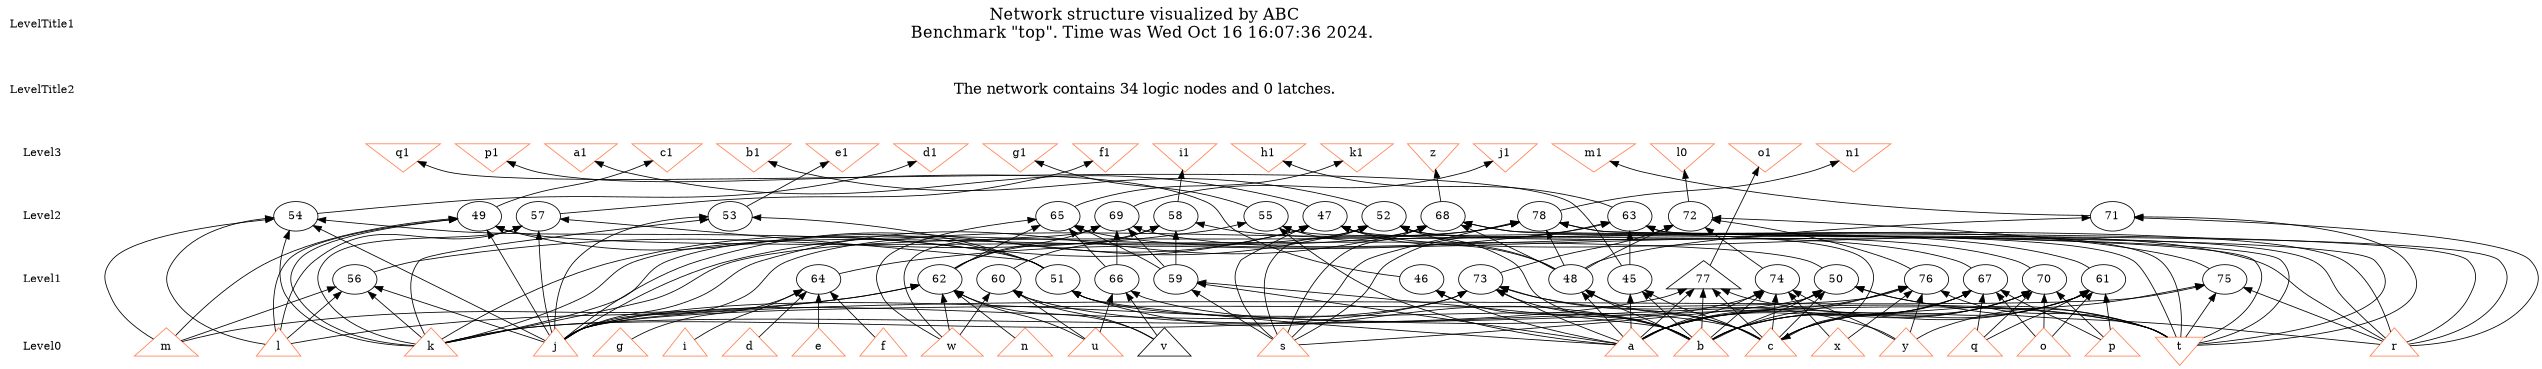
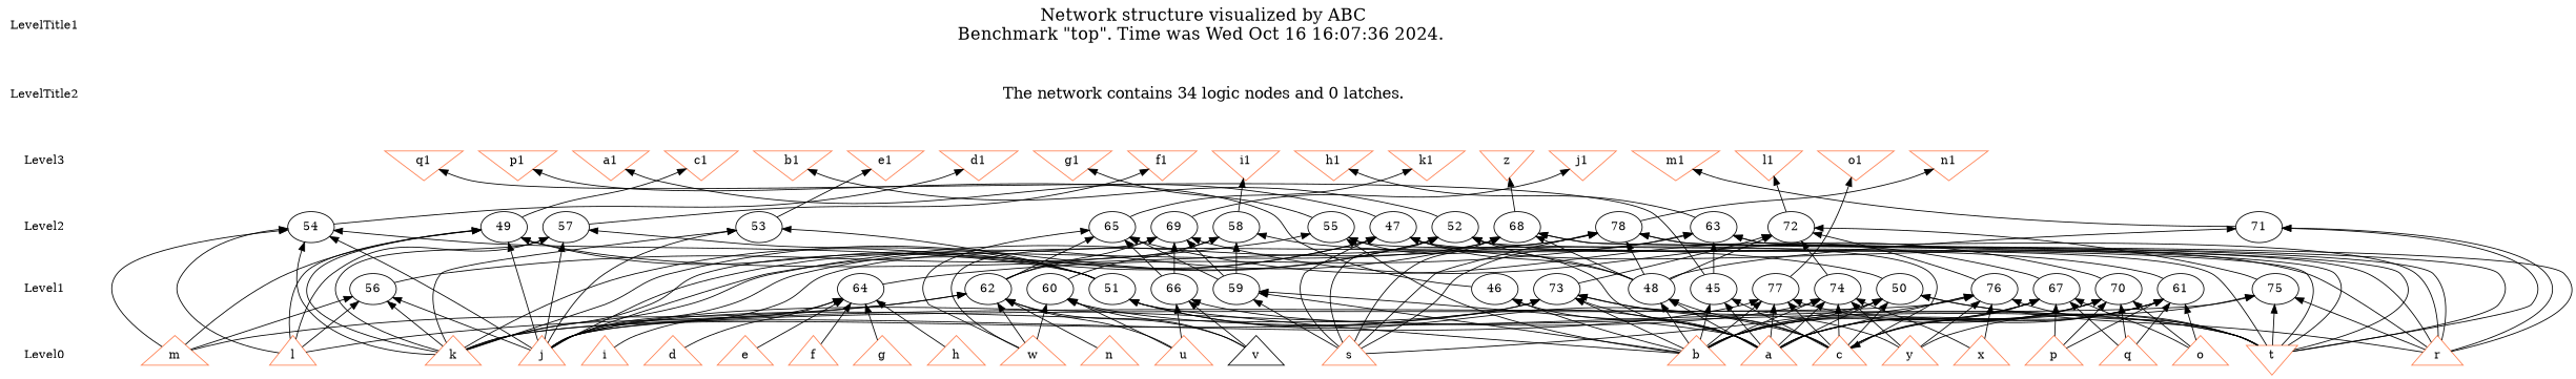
  digraph {
    node [shape=ellipse fillcolor=coral]
    edge [dir=back style=solid]
    LevelTitle1 [shape=plaintext fillcolor=""]
    LevelTitle2 [shape=plaintext fillcolor=""]
    Level3 [shape=plaintext fillcolor=""]
    Level2 [shape=plaintext fillcolor=""]
    Level1 [shape=plaintext fillcolor=""]
    Level0 [shape=plaintext fillcolor=""]
    n7 [fontname="Times-Roman" fontsize=20 label="Network structure visualized by ABC\nBenchmark \"top\". Time was Wed Oct 16 16:07:36 2024. " shape=plaintext fillcolor=""]
    n8 [fontname="Times-Roman" fontsize=18 label="The network contains 34 logic nodes and 0 latches.\n" shape=plaintext fillcolor=""]
    n9 [color=coral label=q1 shape=invtriangle]
    n10 [color=coral label=p1 shape=invtriangle]
    n11 [color=coral label=a1 shape=invtriangle]
    n12 [color=coral label=c1 shape=invtriangle]
    n13 [color=coral label=b1 shape=invtriangle]
    n14 [color=coral label=e1 shape=invtriangle]
    n15 [color=coral label=d1 shape=invtriangle]
    n16 [color=coral label=g1 shape=invtriangle]
    n17 [color=coral label=f1 shape=invtriangle]
    n18 [color=coral label=i1 shape=invtriangle]
    n19 [color=coral label=h1 shape=invtriangle]
    n20 [color=coral label=k1 shape=invtriangle]
    n21 [color=coral label=z shape=invtriangle]
    n22 [color=coral label=j1 shape=invtriangle]
    n23 [color=coral label=m1 shape=invtriangle]
-   n24 [color=coral label=l0 shape=invtriangle]
+   n24 [color=coral label=l1 shape=invtriangle]
    n25 [color=coral label=o1 shape=invtriangle]
    n26 [color=coral label=n1 shape=invtriangle]
    n27 [label="47\n" fillcolor=""]
    n28 [label="49\n" fillcolor=""]
    n29 [label="52\n" fillcolor=""]
    n30 [label="53\n" fillcolor=""]
    n31 [label="54\n" fillcolor=""]
    n32 [label="55\n" fillcolor=""]
    n33 [label="57\n" fillcolor=""]
    n34 [label="58\n" fillcolor=""]
    n35 [label="63\n" fillcolor=""]
    n36 [label="65\n" fillcolor=""]
    n37 [label="68\n" fillcolor=""]
    n38 [label="69\n" fillcolor=""]
    n39 [label="71\n" fillcolor=""]
    n40 [label="72\n" fillcolor=""]
    n41 [label="78\n" fillcolor=""]
    n42 [label="45\n" fillcolor=""]
    n43 [label="46\n" fillcolor=""]
    n44 [label="48\n" fillcolor=""]
    n45 [label="50\n" fillcolor=""]
    n46 [label="51\n" fillcolor=""]
    n47 [label="56\n" fillcolor=""]
    n48 [label="59\n" fillcolor=""]
    n49 [label="60\n" fillcolor=""]
    n50 [label="61\n" fillcolor=""]
    n51 [label="62\n" fillcolor=""]
    n52 [label="64\n" fillcolor=""]
    n53 [label="66\n" fillcolor=""]
    n54 [label="67\n" fillcolor=""]
    n55 [label="70\n" fillcolor=""]
    n56 [label="73\n" fillcolor=""]
    n57 [label="74\n" fillcolor=""]
    n58 [label="75\n" fillcolor=""]
    n59 [label="76\n" fillcolor=""]
-   n60 [label="77\n" shape=triangle fillcolor=""]
+   n60 [label="77\n" fillcolor=""]
    n61 [color=coral label=a shape=triangle]
    n62 [color=coral label=b shape=triangle]
    n63 [color=coral label=c shape=triangle]
    n64 [color=coral label=d shape=triangle]
    n65 [color=coral label=e shape=triangle]
    n66 [color=coral label=f shape=triangle]
    n67 [color=coral label=g shape=triangle]
+   n68 [color=coral label=h shape=triangle]
    n69 [color=coral label=i shape=triangle]
    n70 [color=coral label=j shape=triangle]
    n71 [color=coral label=k shape=triangle]
    n72 [color=coral label=l shape=triangle]
    n73 [color=coral label=m shape=triangle]
    n74 [color=coral label=n shape=triangle]
    n75 [color=coral label=o shape=triangle]
    n76 [color=coral label=p shape=triangle]
    n77 [color=coral label=q shape=triangle]
    n78 [color=coral label=r shape=triangle]
    n79 [color=coral label=s shape=triangle]
    n80 [color=coral label=t shape=invtriangle]
    n81 [color=coral label=u shape=triangle]
    n82 [color=black label=v shape=triangle]
    n83 [color=coral label=w shape=triangle]
    n84 [color=coral label=x shape=triangle]
    n85 [color=coral label=y shape=triangle]
    subgraph sub_1 {
      LevelTitle1
      LevelTitle2
      Level3
      Level2
      Level1
      Level0
    }
    subgraph sub_2 {
      rank=same
      LevelTitle1
      n7
    }
    subgraph sub_3 {
      rank=same
      LevelTitle2
      n8
    }
    subgraph sub_4 {
      rank=same
      Level3
      n9
      n10
      n11
      n12
      n13
      n14
      n15
      n16
      n17
      n18
      n19
      n20
      n21
      n22
      n23
      n24
      n25
      n26
    }
    subgraph sub_5 {
      rank=same
      Level2
      n27
      n28
      n29
      n30
      n31
      n32
      n33
      n34
      n35
      n36
      n37
      n38
      n39
      n40
      n41
    }
    subgraph sub_6 {
      rank=same
      Level1
      n42
      n43
      n44
      n45
      n46
      n47
      n48
      n49
      n50
      n51
      n52
      n53
      n54
      n55
      n56
      n57
      n58
      n59
      n60
    }
    subgraph sub_7 {
      rank=same
      Level0
      n61
      n62
      n63
      n64
      n65
      n66
      n67
+     n68
      n69
      n70
      n71
      n72
      n73
      n74
      n75
      n76
      n77
      n78
      n79
      n80
      n81
      n82
      n83
      n84
      n85
    }
    LevelTitle1 -> LevelTitle2 [style=invis]
    LevelTitle2 -> Level3 [style=invis]
    Level3 -> Level2 [style=invis]
    Level2 -> Level1 [style=invis]
    Level1 -> Level0 [style=invis]
    n7 -> n8 [style=invis]
    n8 -> n9 [style=invis]
    n8 -> n10 [style=invis]
    n8 -> n11 [style=invis]
    n8 -> n12 [style=invis]
    n8 -> n13 [style=invis]
    n8 -> n14 [style=invis]
    n8 -> n15 [style=invis]
    n8 -> n16 [style=invis]
    n8 -> n17 [style=invis]
    n8 -> n18 [style=invis]
    n8 -> n19 [style=invis]
    n8 -> n20 [style=invis]
    n8 -> n21 [style=invis]
    n8 -> n22 [style=invis]
    n8 -> n23 [style=invis]
    n8 -> n24 [style=invis]
    n8 -> n25 [style=invis]
    n8 -> n26 [style=invis]
    n9 -> n10 [style=invis]
    n9 -> n42
    n10 -> n11 [style=invis]
    n10 -> n43
    n11 -> n12 [style=invis]
    n11 -> n27
    n12 -> n13 [style=invis]
    n12 -> n28
    n13 -> n14 [style=invis]
    n13 -> n29
    n14 -> n15 [style=invis]
    n14 -> n30
    n15 -> n16 [style=invis]
    n15 -> n31
    n16 -> n17 [style=invis]
    n16 -> n32
    n17 -> n18 [style=invis]
    n17 -> n33
    n18 -> n19 [style=invis]
    n18 -> n34
    n19 -> n20 [style=invis]
    n19 -> n35
    n20 -> n21 [style=invis]
    n20 -> n36
    n21 -> n22 [style=invis]
    n21 -> n37
    n22 -> n23 [style=invis]
    n22 -> n38
    n23 -> n24 [style=invis]
    n23 -> n39
    n24 -> n25 [style=invis]
    n24 -> n40
    n25 -> n26 [style=invis]
    n25 -> n60
    n26 -> n41
    n27 -> n44
    n27 -> n70
    n27 -> n71
    n27 -> n78
    n27 -> n79
    n27 -> n80
    n28 -> n45
    n28 -> n46
    n28 -> n70
    n28 -> n71
    n28 -> n72
    n28 -> n73
    n29 -> n44
    n29 -> n70
    n29 -> n71
    n29 -> n78
    n29 -> n79
    n29 -> n80
    n30 -> n46
    n30 -> n70
    n30 -> n71
    n31 -> n46
    n31 -> n70
    n31 -> n71
    n31 -> n72
    n31 -> n73
    n32 -> n47
    n32 -> n61
    n32 -> n62
    n33 -> n46
    n33 -> n70
    n33 -> n71
    n33 -> n72
    n34 -> n48
    n34 -> n49
    n34 -> n50
    n34 -> n51
    n35 -> n42
    n35 -> n52
    n35 -> n78
    n35 -> n79
    n35 -> n80
    n36 -> n48
    n36 -> n51
    n36 -> n53
    n36 -> n54
    n36 -> n83
    n37 -> n44
    n37 -> n70
    n37 -> n71
    n37 -> n78
    n37 -> n79
    n37 -> n80
    n38 -> n48
    n38 -> n51
    n38 -> n53
    n38 -> n55
    n38 -> n83
    n39 -> n44
    n39 -> n78
    n39 -> n80
    n40 -> n44
    n40 -> n56
    n40 -> n57
    n40 -> n58
    n40 -> n59
    n41 -> n44
    n41 -> n70
    n41 -> n71
    n41 -> n78
    n41 -> n79
    n41 -> n80
    n42 -> n61
    n42 -> n62
    n42 -> n63
    n43 -> n61
    n43 -> n62
    n44 -> n61
    n44 -> n62
    n44 -> n63
    n45 -> n61
    n45 -> n62
    n45 -> n63
    n45 -> n78
    n45 -> n79
    n45 -> n80
    n46 -> n61
    n46 -> n62
    n46 -> n63
    n47 -> n70
    n47 -> n71
    n47 -> n72
    n47 -> n73
    n48 -> n61
    n48 -> n62
    n48 -> n79
    n49 -> n80
    n49 -> n81
    n49 -> n82
    n49 -> n83
    n50 -> n61
    n50 -> n62
    n50 -> n63
    n50 -> n75
    n50 -> n76
    n50 -> n77
    n51 -> n72
    n51 -> n73
    n51 -> n74
    n51 -> n81
    n51 -> n82
    n51 -> n83
    n52 -> n64
    n52 -> n65
    n52 -> n66
    n52 -> n67
+   n52 -> n68
    n52 -> n69
    n53 -> n80
    n53 -> n81
    n53 -> n82
    n54 -> n61
    n54 -> n62
    n54 -> n63
    n54 -> n75
    n54 -> n76
    n54 -> n77
    n55 -> n61
    n55 -> n62
    n55 -> n63
    n55 -> n75
    n55 -> n76
    n55 -> n77
    n56 -> n61
    n56 -> n62
    n56 -> n63
    n56 -> n70
    n56 -> n71
    n56 -> n85
    n57 -> n61
    n57 -> n62
    n57 -> n63
    n57 -> n70
    n57 -> n84
    n57 -> n85
    n58 -> n70
    n58 -> n78
    n58 -> n80
    n58 -> n85
    n59 -> n61
    n59 -> n62
    n59 -> n70
    n59 -> n80
    n59 -> n84
    n59 -> n85
    n60 -> n61
    n60 -> n62
    n60 -> n63
    n60 -> n71
    n60 -> n80
    n63 -> n32
  }
